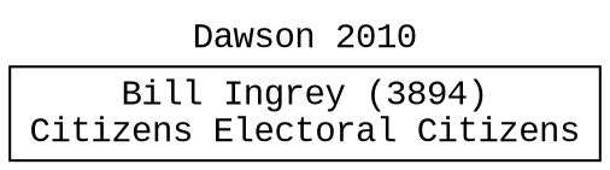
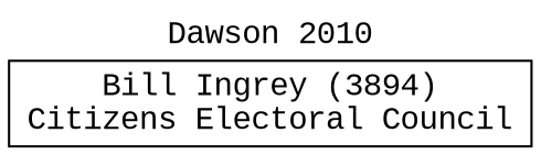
  digraph {
    label="Dawson 2010"
    labelloc=t
    mclimit=10
    fontname="Liberation Mono"
-   n1 [label="Bill Ingrey (3894)\nCitizens Electoral Citizens" shape=box fontname="Liberation Mono"]
+   n1 [label="Bill Ingrey (3894)\nCitizens Electoral Council" shape=box fontname="Liberation Mono"]
  }
